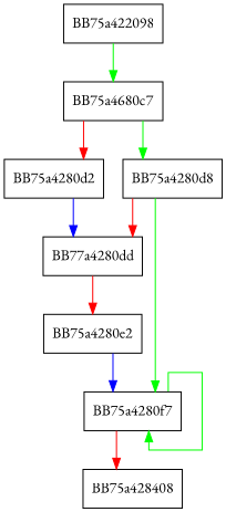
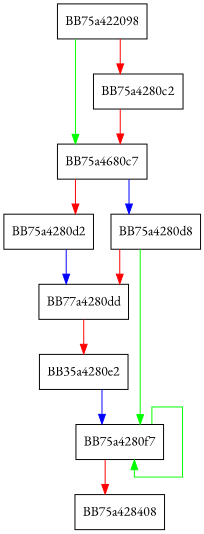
  digraph {
    fontname="EB Garamond"
    splines=ortho
    node [fontname="EB Garamond" shape=box]
    edge [color=red fontname="EB Garamond"]
    n1 [label=BB75a422098]
    n2 [label=BB75a4680c7]
+   BB75a4280c2
    BB75a4280d8
    BB75a4280d2
    n6 [label=BB77a4280dd]
    BB75a4280f7
-   BB75a4280e2
+   BB75a4280e2 [label=BB35a4280e2]
    n9 [label=BB75a428408]
    n1 -> n2 [color=green]
-   n2 -> BB75a4280d8 [color=green]
+   n1 -> BB75a4280c2
+   n2 -> BB75a4280d8 [color=blue]
    n2 -> BB75a4280d2
+   BB75a4280c2 -> n2
    BB75a4280d8 -> n6
    BB75a4280d8 -> BB75a4280f7 [color=green]
    BB75a4280d2 -> n6 [color=blue]
    n6 -> BB75a4280e2
    BB75a4280f7 -> BB75a4280f7 [color=green]
    BB75a4280f7 -> n9
    BB75a4280e2 -> BB75a4280f7 [color=blue]
  }
